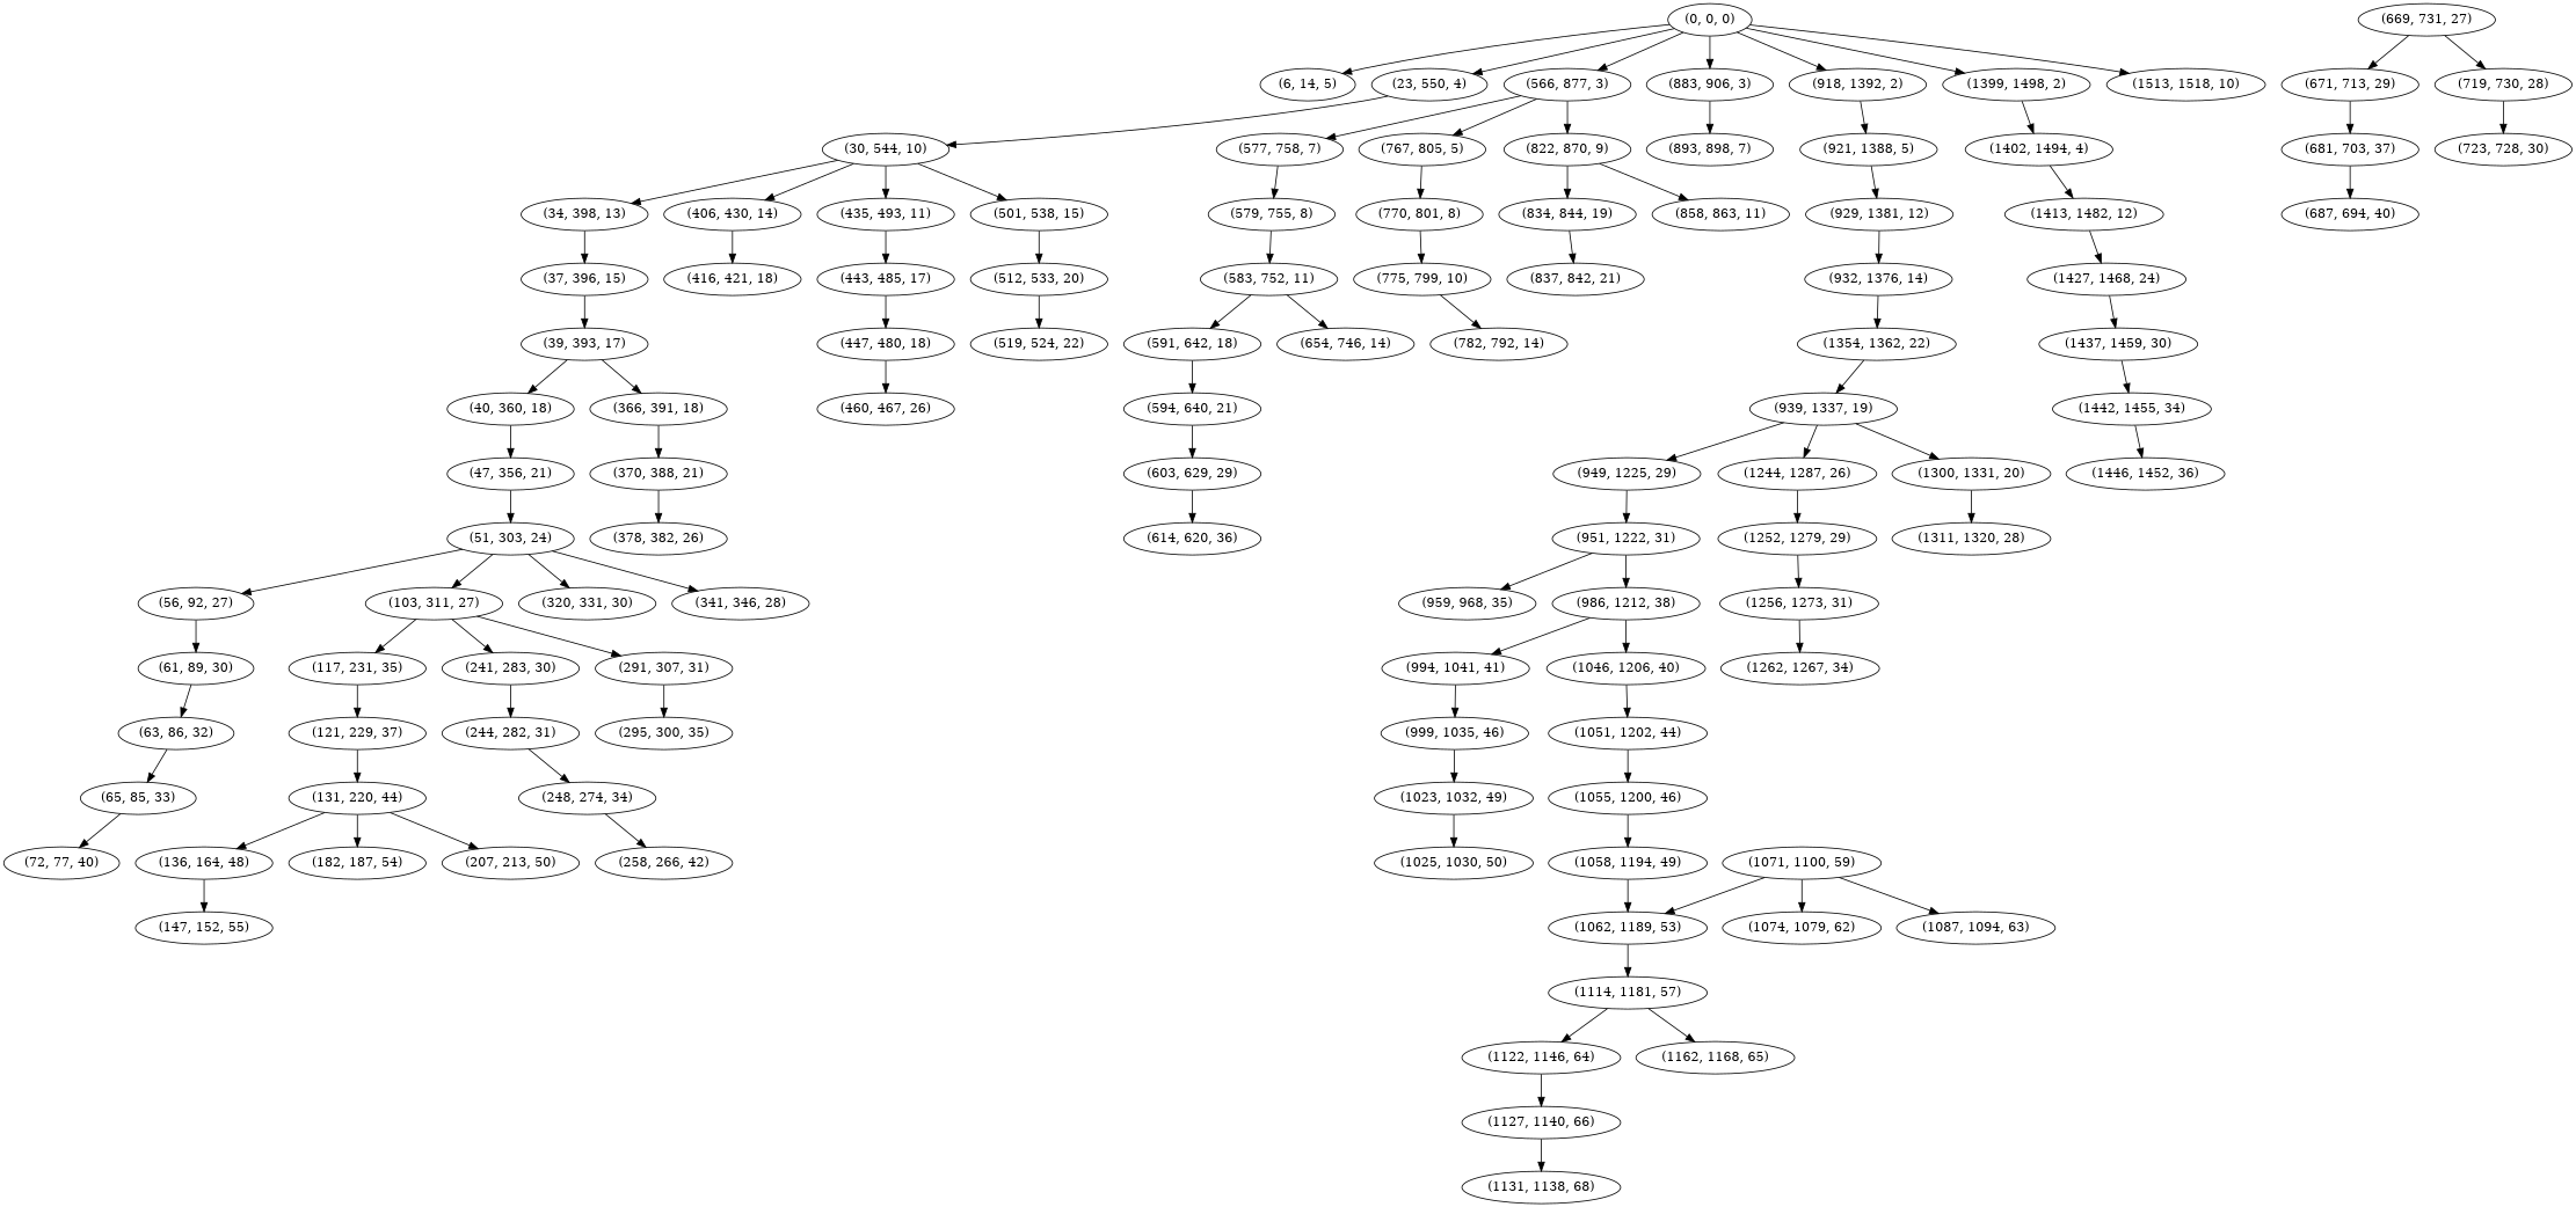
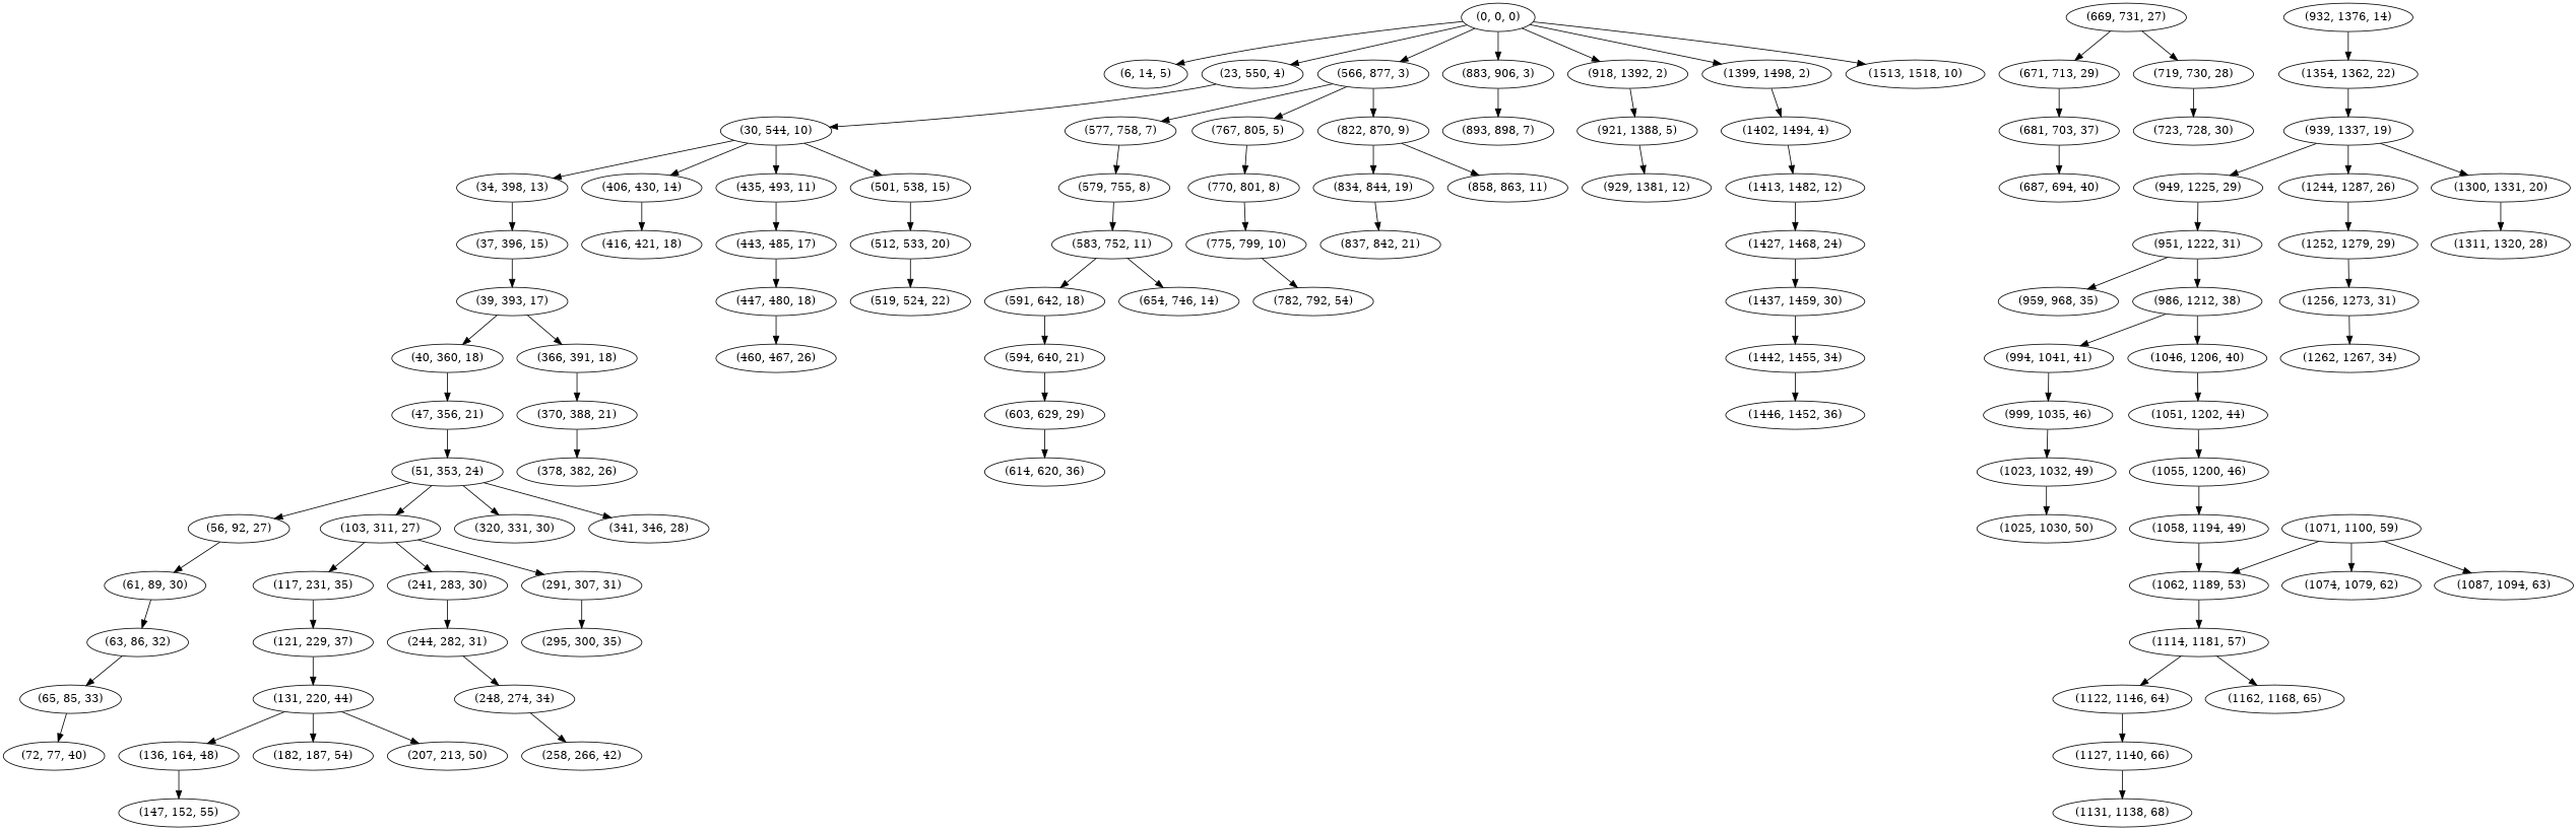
  digraph {
    "(0, 0, 0)"
    "(6, 14, 5)"
    "(23, 550, 4)"
    "(566, 877, 3)"
    "(883, 906, 3)"
    "(918, 1392, 2)"
    "(1399, 1498, 2)"
    "(1513, 1518, 10)"
    "(30, 544, 10)"
    "(577, 758, 7)"
    "(767, 805, 5)"
    "(822, 870, 9)"
    "(893, 898, 7)"
    "(921, 1388, 5)"
    "(1402, 1494, 4)"
    "(34, 398, 13)"
    "(406, 430, 14)"
    "(435, 493, 11)"
    "(501, 538, 15)"
    "(37, 396, 15)"
    "(416, 421, 18)"
    "(443, 485, 17)"
    "(512, 533, 20)"
    "(39, 393, 17)"
    "(40, 360, 18)"
    "(366, 391, 18)"
    "(47, 356, 21)"
    "(370, 388, 21)"
-   "(51, 353, 24)" [label="(51, 303, 24)"]
+   "(51, 353, 24)"
    "(56, 92, 27)"
    "(103, 311, 27)"
    "(320, 331, 30)"
    "(341, 346, 28)"
    "(61, 89, 30)"
    "(117, 231, 35)"
    "(241, 283, 30)"
    "(291, 307, 31)"
    "(63, 86, 32)"
    "(65, 85, 33)"
    "(72, 77, 40)"
    "(121, 229, 37)"
    "(244, 282, 31)"
    "(295, 300, 35)"
    "(131, 220, 44)"
    "(136, 164, 48)"
    "(182, 187, 54)"
    "(207, 213, 50)"
    "(147, 152, 55)"
    "(248, 274, 34)"
    "(258, 266, 42)"
    "(378, 382, 26)"
    "(447, 480, 18)"
    "(460, 467, 26)"
    "(519, 524, 22)"
    "(579, 755, 8)"
    "(770, 801, 8)"
    "(834, 844, 19)"
    "(858, 863, 11)"
    "(583, 752, 11)"
    "(591, 642, 18)"
    "(654, 746, 14)"
    n62 [label="(594, 640, 21)"]
    "(603, 629, 29)"
    "(614, 620, 36)"
    "(669, 731, 27)"
    "(671, 713, 29)"
    "(719, 730, 28)"
    "(681, 703, 37)"
    "(723, 728, 30)"
    "(687, 694, 40)"
    "(775, 799, 10)"
-   "(782, 792, 14)"
+   "(782, 792, 14)" [label="(782, 792, 54)"]
    "(837, 842, 21)"
    "(929, 1381, 12)"
    "(932, 1376, 14)"
    "(1354, 1362, 22)"
    "(939, 1337, 19)"
    "(949, 1225, 29)"
    "(1244, 1287, 26)"
    "(1300, 1331, 20)"
    "(951, 1222, 31)"
    "(1252, 1279, 29)"
    "(1311, 1320, 28)"
    "(959, 968, 35)"
    "(986, 1212, 38)"
    "(994, 1041, 41)"
    "(1046, 1206, 40)"
    "(999, 1035, 46)"
    "(1051, 1202, 44)"
    "(1023, 1032, 49)"
    "(1025, 1030, 50)"
    "(1055, 1200, 46)"
    "(1058, 1194, 49)"
    "(1062, 1189, 53)"
    "(1114, 1181, 57)"
    "(1071, 1100, 59)"
    "(1074, 1079, 62)"
    "(1087, 1094, 63)"
    "(1122, 1146, 64)"
    "(1162, 1168, 65)"
    "(1127, 1140, 66)"
    "(1131, 1138, 68)"
    "(1256, 1273, 31)"
    "(1262, 1267, 34)"
    "(1413, 1482, 12)"
    "(1427, 1468, 24)"
    "(1437, 1459, 30)"
    "(1442, 1455, 34)"
    "(1446, 1452, 36)"
    "(0, 0, 0)" -> "(6, 14, 5)"
    "(0, 0, 0)" -> "(23, 550, 4)"
    "(0, 0, 0)" -> "(566, 877, 3)"
    "(0, 0, 0)" -> "(883, 906, 3)"
    "(0, 0, 0)" -> "(918, 1392, 2)"
    "(0, 0, 0)" -> "(1399, 1498, 2)"
    "(0, 0, 0)" -> "(1513, 1518, 10)"
    "(23, 550, 4)" -> "(30, 544, 10)"
    "(566, 877, 3)" -> "(577, 758, 7)"
    "(566, 877, 3)" -> "(767, 805, 5)"
    "(566, 877, 3)" -> "(822, 870, 9)"
    "(883, 906, 3)" -> "(893, 898, 7)"
    "(918, 1392, 2)" -> "(921, 1388, 5)"
    "(1399, 1498, 2)" -> "(1402, 1494, 4)"
    "(30, 544, 10)" -> "(34, 398, 13)"
    "(30, 544, 10)" -> "(406, 430, 14)"
    "(30, 544, 10)" -> "(435, 493, 11)"
    "(30, 544, 10)" -> "(501, 538, 15)"
    "(577, 758, 7)" -> "(579, 755, 8)"
    "(767, 805, 5)" -> "(770, 801, 8)"
    "(822, 870, 9)" -> "(834, 844, 19)"
    "(822, 870, 9)" -> "(858, 863, 11)"
    "(921, 1388, 5)" -> "(929, 1381, 12)"
    "(1402, 1494, 4)" -> "(1413, 1482, 12)"
    "(34, 398, 13)" -> "(37, 396, 15)"
    "(406, 430, 14)" -> "(416, 421, 18)"
    "(435, 493, 11)" -> "(443, 485, 17)"
    "(501, 538, 15)" -> "(512, 533, 20)"
    "(37, 396, 15)" -> "(39, 393, 17)"
    "(443, 485, 17)" -> "(447, 480, 18)"
    "(512, 533, 20)" -> "(519, 524, 22)"
    "(39, 393, 17)" -> "(40, 360, 18)"
    "(39, 393, 17)" -> "(366, 391, 18)"
    "(40, 360, 18)" -> "(47, 356, 21)"
    "(366, 391, 18)" -> "(370, 388, 21)"
    "(47, 356, 21)" -> "(51, 353, 24)"
    "(370, 388, 21)" -> "(378, 382, 26)"
    "(51, 353, 24)" -> "(56, 92, 27)"
    "(51, 353, 24)" -> "(103, 311, 27)"
    "(51, 353, 24)" -> "(320, 331, 30)"
    "(51, 353, 24)" -> "(341, 346, 28)"
    "(56, 92, 27)" -> "(61, 89, 30)"
    "(103, 311, 27)" -> "(117, 231, 35)"
    "(103, 311, 27)" -> "(241, 283, 30)"
    "(103, 311, 27)" -> "(291, 307, 31)"
    "(61, 89, 30)" -> "(63, 86, 32)"
    "(117, 231, 35)" -> "(121, 229, 37)"
    "(241, 283, 30)" -> "(244, 282, 31)"
    "(291, 307, 31)" -> "(295, 300, 35)"
    "(63, 86, 32)" -> "(65, 85, 33)"
    "(65, 85, 33)" -> "(72, 77, 40)"
    "(121, 229, 37)" -> "(131, 220, 44)"
    "(244, 282, 31)" -> "(248, 274, 34)"
    "(131, 220, 44)" -> "(136, 164, 48)"
    "(131, 220, 44)" -> "(182, 187, 54)"
    "(131, 220, 44)" -> "(207, 213, 50)"
    "(136, 164, 48)" -> "(147, 152, 55)"
    "(248, 274, 34)" -> "(258, 266, 42)"
    "(447, 480, 18)" -> "(460, 467, 26)"
    "(579, 755, 8)" -> "(583, 752, 11)"
    "(770, 801, 8)" -> "(775, 799, 10)"
    "(834, 844, 19)" -> "(837, 842, 21)"
    "(583, 752, 11)" -> "(591, 642, 18)"
    "(583, 752, 11)" -> "(654, 746, 14)"
    "(591, 642, 18)" -> n62
    n62 -> "(603, 629, 29)"
    "(603, 629, 29)" -> "(614, 620, 36)"
    "(669, 731, 27)" -> "(671, 713, 29)"
    "(669, 731, 27)" -> "(719, 730, 28)"
    "(671, 713, 29)" -> "(681, 703, 37)"
    "(719, 730, 28)" -> "(723, 728, 30)"
    "(681, 703, 37)" -> "(687, 694, 40)"
    "(775, 799, 10)" -> "(782, 792, 14)"
-   "(929, 1381, 12)" -> "(932, 1376, 14)"
    "(932, 1376, 14)" -> "(1354, 1362, 22)"
    "(1354, 1362, 22)" -> "(939, 1337, 19)"
    "(939, 1337, 19)" -> "(949, 1225, 29)"
    "(939, 1337, 19)" -> "(1244, 1287, 26)"
    "(939, 1337, 19)" -> "(1300, 1331, 20)"
    "(949, 1225, 29)" -> "(951, 1222, 31)"
    "(1244, 1287, 26)" -> "(1252, 1279, 29)"
    "(1300, 1331, 20)" -> "(1311, 1320, 28)"
    "(951, 1222, 31)" -> "(959, 968, 35)"
    "(951, 1222, 31)" -> "(986, 1212, 38)"
    "(1252, 1279, 29)" -> "(1256, 1273, 31)"
    "(986, 1212, 38)" -> "(994, 1041, 41)"
    "(986, 1212, 38)" -> "(1046, 1206, 40)"
    "(994, 1041, 41)" -> "(999, 1035, 46)"
    "(1046, 1206, 40)" -> "(1051, 1202, 44)"
    "(999, 1035, 46)" -> "(1023, 1032, 49)"
    "(1051, 1202, 44)" -> "(1055, 1200, 46)"
    "(1023, 1032, 49)" -> "(1025, 1030, 50)"
    "(1055, 1200, 46)" -> "(1058, 1194, 49)"
    "(1058, 1194, 49)" -> "(1062, 1189, 53)"
    "(1062, 1189, 53)" -> "(1114, 1181, 57)"
    "(1114, 1181, 57)" -> "(1122, 1146, 64)"
    "(1114, 1181, 57)" -> "(1162, 1168, 65)"
    "(1071, 1100, 59)" -> "(1062, 1189, 53)"
    "(1071, 1100, 59)" -> "(1074, 1079, 62)"
    "(1071, 1100, 59)" -> "(1087, 1094, 63)"
    "(1122, 1146, 64)" -> "(1127, 1140, 66)"
    "(1127, 1140, 66)" -> "(1131, 1138, 68)"
    "(1256, 1273, 31)" -> "(1262, 1267, 34)"
    "(1413, 1482, 12)" -> "(1427, 1468, 24)"
    "(1427, 1468, 24)" -> "(1437, 1459, 30)"
    "(1437, 1459, 30)" -> "(1442, 1455, 34)"
    "(1442, 1455, 34)" -> "(1446, 1452, 36)"
  }
